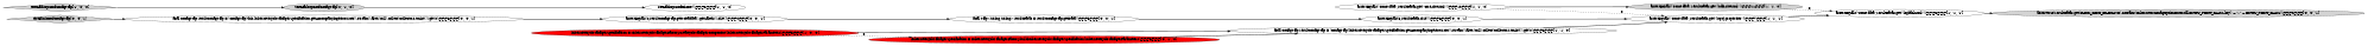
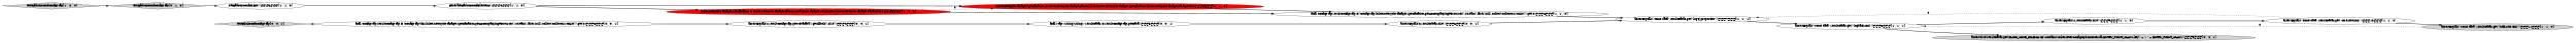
  digraph {
    rankdir=LR
    node [fillcolor=white shape=ellipse style=filled]
    edge [style=bold]
+   n1 [label="generateHadoopConfFileItems()@@@4@@@['1', '1', '0']"]
    n2 [fillcolor=red label="kubernetesJobManagerSpecification = KubernetesJobManagerFactory.buildKubernetesJobManagerSpecification(kubernetesJobManagerParameters)@@@5@@@['0', '1', '0']"]
    n3 [fillcolor=red label="kubernetesJobManagerSpecification = KubernetesJobManagerFactory.createJobManagerComponent(kubernetesJobManagerParameters)@@@5@@@['1', '0', '0']"]
    n4 [label="final ConfigMap resultConfigMap = (ConfigMap)kubernetesJobManagerSpecification.getAccompanyingResources().stream().filter(null).collect(Collectors.toList()).get(0)@@@6@@@['1', '1', '0']"]
    n5 [label="assertEquals(\"some data\",resultDatas.get(\"core-site.xml\"))@@@10@@@['1', '1', '0']"]
    n6 [label="assertEquals(\"some data\",resultDatas.get(\"log4j.properties\"))@@@7@@@['1', '1', '1']"]
    n7 [fillcolor=lightgray label="assertEquals(\"some data\",resultDatas.get(\"hdfs-site.xml\"))@@@11@@@['1', '1', '0']"]
    n8 [label="assertEquals(\"some data\",resultDatas.get(\"logback.xml\"))@@@8@@@['1', '1', '1']"]
-   n9 [fillcolor=lightgray label="testHadoopConfConfigMap['0', '1', '0']"]
+   n9 [fillcolor=lightgray label="testHadoopConfConfigMap['0', '1', '0']" shape=diamond]
    n10 [label="setHadoopConfDirEnv()@@@3@@@['1', '1', '0']"]
    n11 [fillcolor=lightgray label="testHadoopConfConfigMap['1', '0', '0']" shape=diamond]
    n12 [label="assertEquals(2,resultConfigMap.getMetadata().getLabels().size())@@@4@@@['0', '0', '1']"]
    n13 [label="final Map<String,String> resultDatas = resultConfigMap.getData()@@@5@@@['0', '0', '1']"]
    n14 [label="assertEquals(3,resultDatas.size())@@@6@@@['0', '0', '1']"]
+   n15 [label="assertEquals(2,resultDatas.size())@@@9@@@['1', '1', '0']"]
    n16 [fillcolor=lightgray label="assertTrue(resultDatas.get(FLINK_CONF_FILENAME).contains(KubernetesConfigOptionsInternal.ENTRY_POINT_CLASS.key() + \": \" + ENTRY_POINT_CLASS))@@@9@@@['0', '0', '1']"]
    n17 [fillcolor=lightgray label="testFlinkConfConfigMap['0', '0', '1']" shape=diamond]
    n18 [label="final ConfigMap resultConfigMap = (ConfigMap)this.kubernetesJobManagerSpecification.getAccompanyingResources().stream().filter(null).collect(Collectors.toList()).get(0)@@@3@@@['0', '0', '1']"]
+   n1 -> n2
+   n1 -> n3
    n2 -> n4
    n3 -> n2 [label=0 style=dashed]
    n3 -> n4
    n4 -> n6
    n5 -> n6 [label=0 style=dashed]
    n5 -> n7
    n6 -> n8
    n7 -> n8 [label=0 style=dashed]
+   n8 -> n15
    n8 -> n16
    n9 -> n10
+   n10 -> n1
    n11 -> n9
    n12 -> n13
    n13 -> n14
    n14 -> n6
+   n15 -> n5
    n17 -> n18
    n18 -> n12
  }
